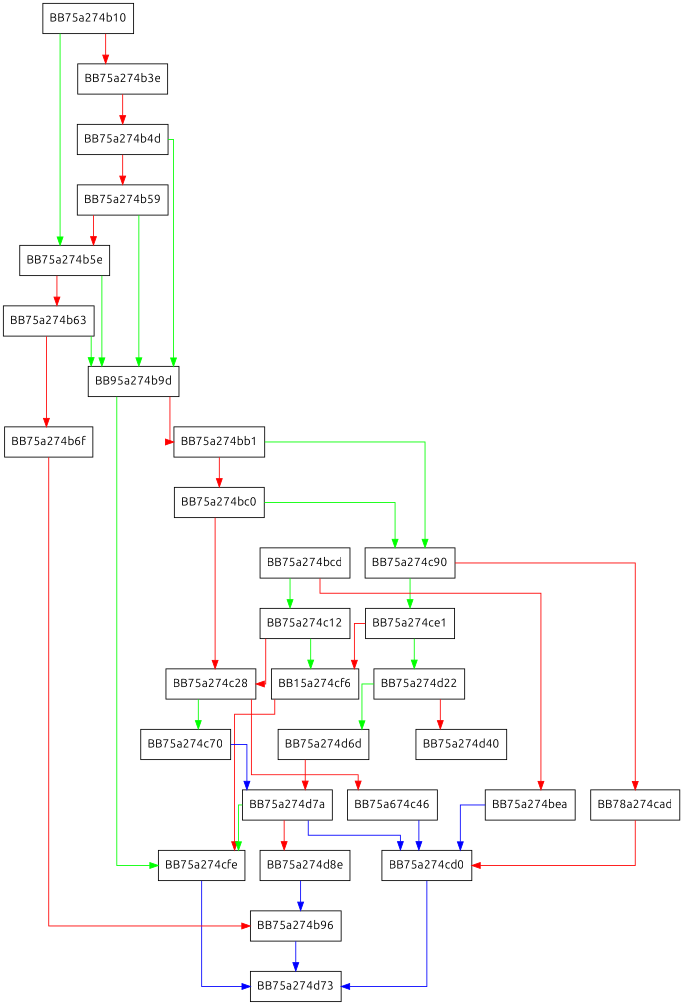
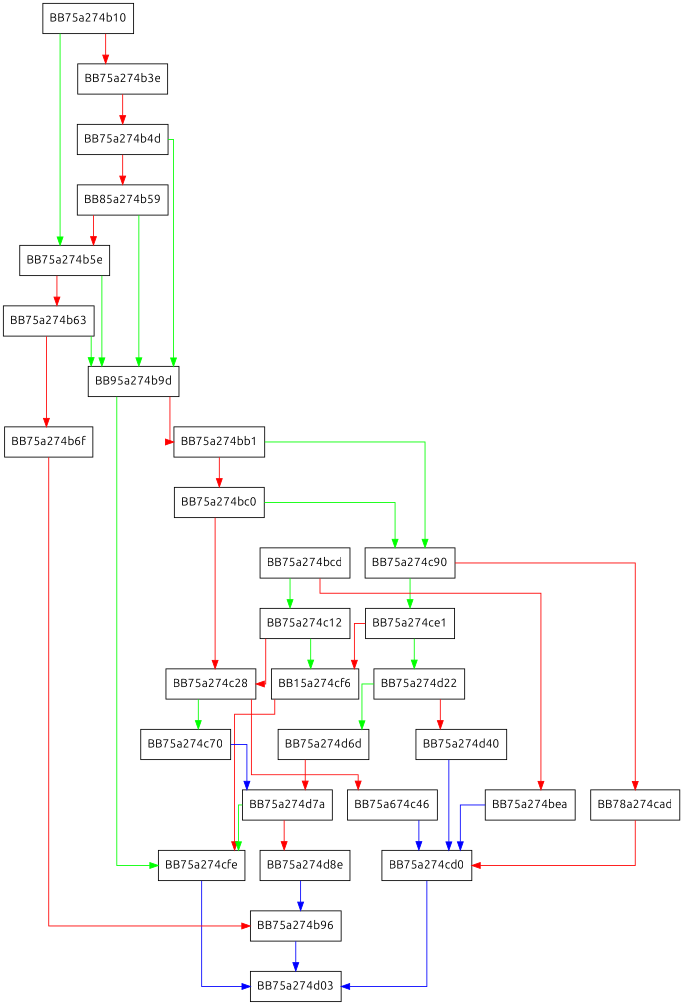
  digraph {
    fontname=Ubuntu
    splines=ortho
    node [fontname=Ubuntu shape=box]
    edge [color=red fontname=Ubuntu]
    BB75a274b10
    BB75a274b3e
    BB75a274b5e
    n4 [label=BB95a274b9d]
    BB75a274b4d
-   BB75a274b59
+   BB75a274b59 [label=BB85a274b59]
    BB75a274cfe
    BB75a274bb1
-   BB75a274d03 [label=BB75a274d73]
+   BB75a274d03
    BB75a274c90
    BB75a274bc0
    BB75a274b63
    BB75a274b6f
    BB75a274b96
    BB75a274ce1
    n16 [label=BB78a274cad]
    BB75a274c28
    n18 [label=BB15a274cf6]
    BB75a274d22
    BB75a274cd0
    BB75a274bcd
    BB75a274c12
    BB75a274bea
    BB75a274c70
    n25 [label=BB75a674c46]
    BB75a274d7a
    BB75a274d8e
    BB75a274d6d
    BB75a274d40
    BB75a274b10 -> BB75a274b3e
    BB75a274b10 -> BB75a274b5e [color=green]
    BB75a274b3e -> BB75a274b4d
    BB75a274b5e -> n4 [color=green]
    BB75a274b5e -> BB75a274b63
    n4 -> BB75a274cfe [color=green]
    n4 -> BB75a274bb1
    BB75a274b4d -> n4 [color=green]
    BB75a274b4d -> BB75a274b59
    BB75a274b59 -> BB75a274b5e
    BB75a274b59 -> n4 [color=green]
    BB75a274cfe -> BB75a274d03 [color=blue]
    BB75a274bb1 -> BB75a274c90 [color=green]
    BB75a274bb1 -> BB75a274bc0
    BB75a274c90 -> BB75a274ce1 [color=green]
    BB75a274c90 -> n16
    BB75a274bc0 -> BB75a274c90 [color=green]
    BB75a274bc0 -> BB75a274c28
    BB75a274b63 -> n4 [color=green]
    BB75a274b63 -> BB75a274b6f
    BB75a274b6f -> BB75a274b96
    BB75a274b96 -> BB75a274d03 [color=blue]
    BB75a274ce1 -> n18
    BB75a274ce1 -> BB75a274d22 [color=green]
    n16 -> BB75a274cd0
    BB75a274c28 -> BB75a274c70 [color=green]
    BB75a274c28 -> n25
    n18 -> BB75a274cfe
    BB75a274d22 -> BB75a274d6d [color=green]
    BB75a274d22 -> BB75a274d40
    BB75a274cd0 -> BB75a274d03 [color=blue]
    BB75a274bcd -> BB75a274c12 [color=green]
    BB75a274bcd -> BB75a274bea
    BB75a274c12 -> BB75a274c28
    BB75a274c12 -> n18 [color=green]
    BB75a274bea -> BB75a274cd0 [color=blue]
    BB75a274c70 -> BB75a274d7a [color=blue]
    n25 -> BB75a274cd0 [color=blue]
    BB75a274d7a -> BB75a274cfe [color=green]
    BB75a274d7a -> BB75a274d8e
    BB75a274d8e -> BB75a274b96 [color=blue]
    BB75a274d6d -> BB75a274d7a
-   BB75a274d7a -> BB75a274cd0 [color=blue]
+   BB75a274d40 -> BB75a274cd0 [color=blue]
  }
